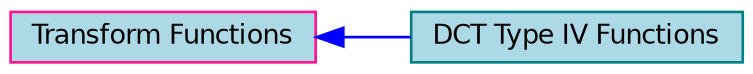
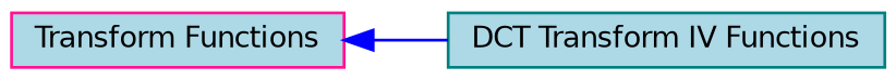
  digraph {
    rankdir=LR
    node [fillcolor=lightblue fontname=Helvetica fontsize=10 shape=record style=filled]
-   n1 [color=teal fontcolor=black height=0.2 label="DCT Type IV Functions" width=0.4]
+   n1 [color=teal fontcolor=black height=0.2 label="DCT Transform IV Functions" width=0.4]
    n2 [color=deeppink height=0.2 label="Transform Functions" width=0.4]
    n2 -> n1 [dir=back fontname=Helvetica fontsize=10 labelfontname=Helvetica labelfontsize=10 shape=plaintext style=solid color=blue]
  }
